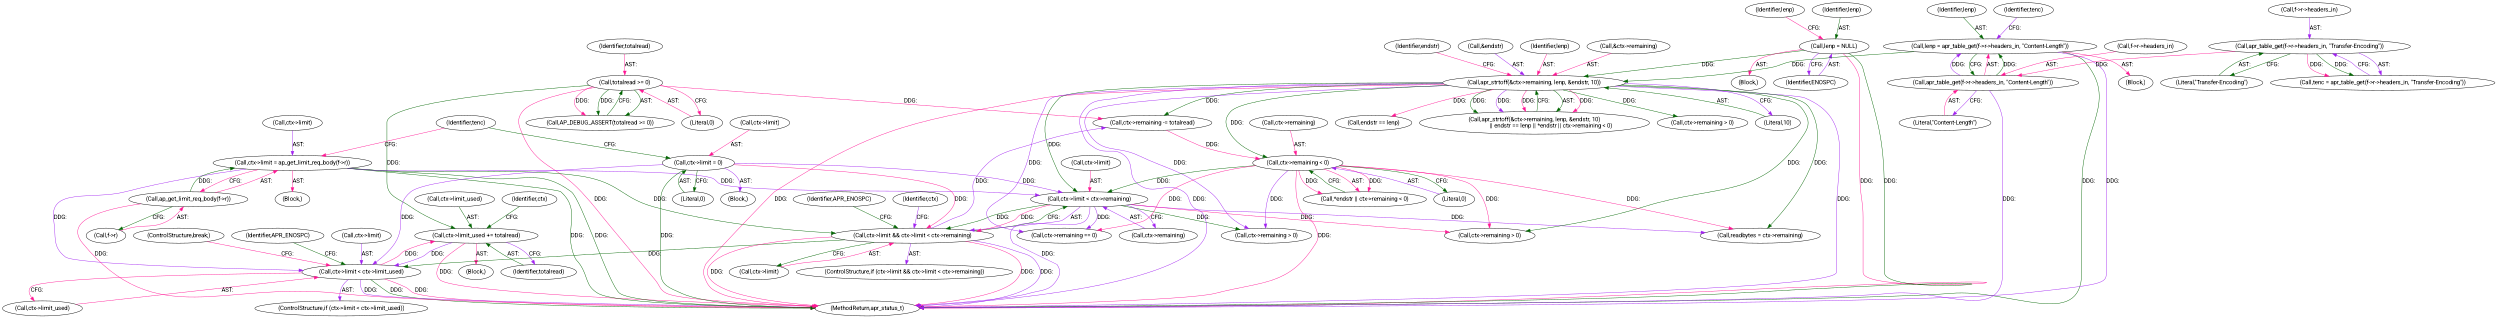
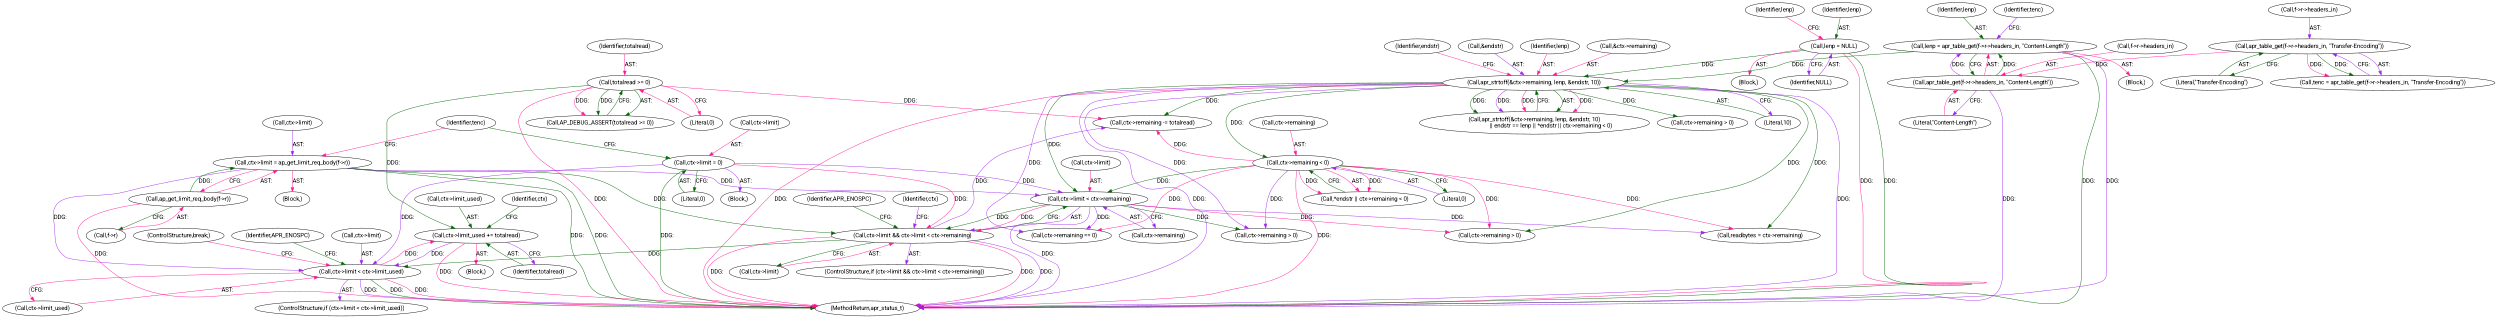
  digraph {
    fontname=Roboto
    node [fontname=Roboto]
    edge [color=deeppink fontname=Roboto]
    n1 [label="(Call,ctx->limit_used += totalread)"]
    n2 [label="(Call,ctx->limit < ctx->limit_used)"]
    n3 [label="(Block,)"]
    n4 [label="(Identifier,totalread)"]
    n5 [label="(MethodReturn,apr_status_t)"]
    n6 [label="(Call,ctx->limit_used)"]
    n7 [label="(ControlStructure,if (ctx->limit < ctx->limit_used))"]
    n8 [label="(Call,totalread >= 0)"]
    n9 [label="(Literal,0)"]
    n10 [label="(Call,AP_DEBUG_ASSERT(totalread >= 0))"]
    n11 [label="(Call,ctx->remaining -= totalread)"]
    n12 [label="(Call,ctx->limit = ap_get_limit_req_body(f->r))"]
    n13 [label="(Call,ap_get_limit_req_body(f->r))"]
    n14 [label="(Call,ctx->limit && ctx->limit < ctx->remaining)"]
    n15 [label="(Call,ctx->limit < ctx->remaining)"]
    n16 [label="(Block,)"]
    n17 [label="(Call,f->r)"]
    n18 [label="(Call,ctx->limit)"]
    n19 [label="(ControlStructure,if (ctx->limit && ctx->limit < ctx->remaining))"]
    n20 [label="(Call,readbytes = ctx->remaining)"]
    n21 [label="(Call,ctx->remaining > 0)"]
    n22 [label="(Call,ctx->remaining == 0)"]
    n23 [label="(Call,ctx->remaining > 0)"]
    n24 [label="(Call,ctx->remaining)"]
    n25 [label="(Call,ctx->limit = 0)"]
    n26 [label="(Block,)"]
    n27 [label="(Literal,0)"]
    n28 [label="(Call,apr_strtoff(&ctx->remaining, lenp, &endstr, 10))"]
    n29 [label="(Call,ctx->remaining < 0)"]
    n30 [label="(Literal,10)"]
-   n31 [label="(Call,endstr == lenp)"]
    n32 [label="(Call,apr_strtoff(&ctx->remaining, lenp, &endstr, 10)\n                     || endstr == lenp || *endstr || ctx->remaining < 0)"]
    n33 [label="(Call,ctx->remaining > 0)"]
    n34 [label="(Literal,0)"]
    n35 [label="(Call,*endstr || ctx->remaining < 0)"]
    n36 [label="(Call,lenp = NULL)"]
    n37 [label="(Block,)"]
-   n38 [label="(Identifier,ENOSPC)"]
+   n38 [label="(Identifier,NULL)"]
    n39 [label="(Call,lenp = apr_table_get(f->r->headers_in, \"Content-Length\"))"]
    n40 [label="(Call,apr_table_get(f->r->headers_in, \"Content-Length\"))"]
    n41 [label="(Block,)"]
    n42 [label="(Literal,\"Content-Length\")"]
    n43 [label="(Call,apr_table_get(f->r->headers_in, \"Transfer-Encoding\"))"]
    n44 [label="(Call,tenc = apr_table_get(f->r->headers_in, \"Transfer-Encoding\"))"]
    n45 [label="(Literal,\"Transfer-Encoding\")"]
    n46 [label="(Identifier,lenp)"]
    n47 [label="(Call,f->r->headers_in)"]
    n48 [label="(Identifier,endstr)"]
    n49 [label="(Identifier,totalread)"]
    n50 [label="(Call,ctx->limit)"]
    n51 [label="(Call,&endstr)"]
    n52 [label="(Identifier,lenp)"]
    n53 [label="(Identifier,APR_ENOSPC)"]
    n54 [label="(Identifier,lenp)"]
    n55 [label="(Call,ctx->limit)"]
    n56 [label="(Identifier,tenc)"]
    n57 [label="(Call,ctx->limit)"]
    n58 [label="(Identifier,lenp)"]
    n59 [label="(ControlStructure,break;)"]
    n60 [label="(Identifier,ctx)"]
    n61 [label="(Identifier,ctx)"]
    n62 [label="(Call,ctx->limit)"]
    n63 [label="(Call,&ctx->remaining)"]
    n64 [label="(Identifier,tenc)"]
    n65 [label="(Call,ctx->remaining)"]
    n66 [label="(Call,f->r->headers_in)"]
    n67 [label="(Identifier,APR_ENOSPC)"]
    n68 [label="(Call,ctx->limit_used)"]
    n1 -> n2 [color=purple label="DDG: "]
    n1 -> n3 [label="AST: "]
    n1 -> n4 [color=purple label="CFG: "]
    n1 -> n5 [label="DDG: "]
    n2 -> n1 [label="DDG: "]
    n2 -> n5 [color=darkgreen label="DDG: "]
    n2 -> n5 [label="DDG: "]
    n2 -> n5 [color=purple label="DDG: "]
    n2 -> n6 [label="CFG: "]
    n2 -> n7 [color=purple label="AST: "]
    n4 -> n1 [color=darkgreen label="AST: "]
    n6 -> n2 [label="AST: "]
    n8 -> n1 [color=darkgreen label="DDG: "]
    n8 -> n5 [label="DDG: "]
    n8 -> n9 [label="CFG: "]
    n8 -> n10 [color=darkgreen label="AST: "]
    n8 -> n10 [label="DDG: "]
    n8 -> n10 [color=darkgreen label="DDG: "]
    n8 -> n11 [label="DDG: "]
    n9 -> n8 [label="AST: "]
    n10 -> n8 [color=darkgreen label="CFG: "]
    n12 -> n2 [color=purple label="DDG: "]
    n12 -> n5 [color=darkgreen label="DDG: "]
    n12 -> n5 [color=darkgreen label="DDG: "]
    n12 -> n13 [label="CFG: "]
    n12 -> n14 [color=darkgreen label="DDG: "]
    n12 -> n15 [color=purple label="DDG: "]
    n12 -> n16 [label="AST: "]
    n13 -> n5 [label="DDG: "]
    n13 -> n12 [label="AST: "]
    n13 -> n12 [color=darkgreen label="DDG: "]
    n13 -> n17 [color=darkgreen label="CFG: "]
    n14 -> n2 [color=darkgreen label="DDG: "]
    n14 -> n5 [label="DDG: "]
    n14 -> n5 [label="DDG: "]
    n14 -> n5 [color=purple label="DDG: "]
    n14 -> n11 [color=purple label="DDG: "]
    n14 -> n15 [color=darkgreen label="CFG: "]
    n14 -> n18 [color=darkgreen label="CFG: "]
    n14 -> n19 [color=purple label="AST: "]
    n15 -> n5 [color=purple label="DDG: "]
    n15 -> n14 [color=purple label="AST: "]
    n15 -> n14 [label="DDG: "]
    n15 -> n14 [color=darkgreen label="DDG: "]
    n15 -> n20 [color=purple label="DDG: "]
    n15 -> n21 [label="DDG: "]
    n15 -> n22 [color=purple label="DDG: "]
    n15 -> n23 [color=darkgreen label="DDG: "]
    n15 -> n24 [color=purple label="CFG: "]
    n17 -> n13 [label="AST: "]
    n18 -> n14 [label="AST: "]
    n24 -> n15 [color=purple label="AST: "]
    n25 -> n2 [color=purple label="DDG: "]
    n25 -> n5 [color=darkgreen label="DDG: "]
    n25 -> n14 [label="DDG: "]
    n25 -> n15 [color=purple label="DDG: "]
    n25 -> n26 [color=purple label="AST: "]
    n25 -> n27 [color=darkgreen label="CFG: "]
    n27 -> n25 [color=darkgreen label="AST: "]
    n28 -> n5 [label="DDG: "]
    n28 -> n5 [color=purple label="DDG: "]
    n28 -> n5 [color=purple label="DDG: "]
    n28 -> n11 [color=darkgreen label="DDG: "]
    n28 -> n15 [color=darkgreen label="DDG: "]
    n28 -> n20 [color=darkgreen label="DDG: "]
    n28 -> n21 [color=darkgreen label="DDG: "]
    n28 -> n22 [color=purple label="DDG: "]
    n28 -> n23 [color=purple label="DDG: "]
    n28 -> n29 [color=darkgreen label="DDG: "]
    n28 -> n30 [color=purple label="CFG: "]
-   n28 -> n31 [label="DDG: "]
    n28 -> n32 [color=darkgreen label="AST: "]
    n28 -> n32 [label="DDG: "]
    n28 -> n32 [color=darkgreen label="DDG: "]
    n28 -> n32 [color=purple label="DDG: "]
    n28 -> n32 [label="DDG: "]
    n28 -> n33 [color=darkgreen label="DDG: "]
    n29 -> n5 [label="DDG: "]
-   n11 -> n29 [label="DDG: "]
+   n29 -> n11 [label="DDG: "]
    n29 -> n15 [color=darkgreen label="DDG: "]
    n29 -> n20 [label="DDG: "]
    n29 -> n21 [label="DDG: "]
    n29 -> n22 [label="DDG: "]
    n29 -> n23 [color=purple label="DDG: "]
    n29 -> n34 [color=darkgreen label="CFG: "]
    n29 -> n35 [label="AST: "]
    n29 -> n35 [label="DDG: "]
    n29 -> n35 [label="DDG: "]
    n30 -> n28 [color=darkgreen label="AST: "]
    n32 -> n28 [color=darkgreen label="CFG: "]
    n34 -> n29 [color=purple label="AST: "]
    n35 -> n29 [color=darkgreen label="CFG: "]
    n36 -> n5 [label="DDG: "]
    n36 -> n5 [color=darkgreen label="DDG: "]
    n36 -> n28 [color=darkgreen label="DDG: "]
    n36 -> n37 [label="AST: "]
    n36 -> n38 [color=purple label="CFG: "]
    n38 -> n36 [color=purple label="AST: "]
    n39 -> n5 [color=darkgreen label="DDG: "]
    n39 -> n5 [color=purple label="DDG: "]
    n39 -> n28 [color=darkgreen label="DDG: "]
    n39 -> n40 [color=darkgreen label="CFG: "]
    n39 -> n41 [label="AST: "]
    n40 -> n5 [color=purple label="DDG: "]
    n40 -> n39 [label="AST: "]
    n40 -> n39 [color=darkgreen label="DDG: "]
    n40 -> n39 [color=purple label="DDG: "]
    n40 -> n42 [color=purple label="CFG: "]
    n42 -> n40 [label="AST: "]
    n43 -> n40 [label="DDG: "]
    n43 -> n44 [color=purple label="AST: "]
    n43 -> n44 [label="DDG: "]
    n43 -> n44 [color=darkgreen label="DDG: "]
    n43 -> n45 [color=darkgreen label="CFG: "]
    n44 -> n43 [color=purple label="CFG: "]
    n45 -> n43 [color=darkgreen label="AST: "]
    n46 -> n39 [color=darkgreen label="AST: "]
    n47 -> n43 [color=purple label="AST: "]
    n48 -> n28 [label="CFG: "]
    n49 -> n8 [label="AST: "]
    n50 -> n2 [color=purple label="AST: "]
    n51 -> n28 [color=purple label="AST: "]
    n52 -> n36 [label="CFG: "]
    n53 -> n14 [color=darkgreen label="CFG: "]
    n54 -> n28 [label="AST: "]
    n55 -> n15 [label="AST: "]
    n56 -> n39 [color=purple label="CFG: "]
    n57 -> n12 [color=purple label="AST: "]
    n58 -> n36 [color=darkgreen label="AST: "]
    n59 -> n2 [label="CFG: "]
    n60 -> n14 [color=purple label="CFG: "]
    n61 -> n1 [color=darkgreen label="CFG: "]
    n62 -> n25 [label="AST: "]
    n63 -> n28 [label="AST: "]
    n64 -> n12 [label="CFG: "]
    n64 -> n25 [color=darkgreen label="CFG: "]
    n65 -> n29 [label="AST: "]
    n66 -> n40 [label="AST: "]
    n67 -> n2 [color=darkgreen label="CFG: "]
    n68 -> n1 [color=darkgreen label="AST: "]
  }
